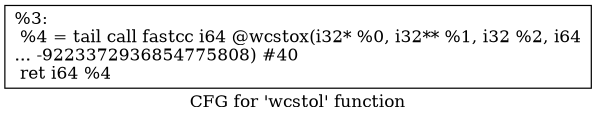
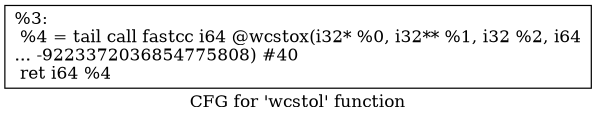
  digraph {
    label="CFG for 'wcstol' function"
-   n1 [label="{%3:\l  %4 = tail call fastcc i64 @wcstox(i32* %0, i32** %1, i32 %2, i64\l... -9223372936854775808) #40\l  ret i64 %4\l}" shape=record]
+   n1 [label="{%3:\l  %4 = tail call fastcc i64 @wcstox(i32* %0, i32** %1, i32 %2, i64\l... -9223372036854775808) #40\l  ret i64 %4\l}" shape=record]
  }
